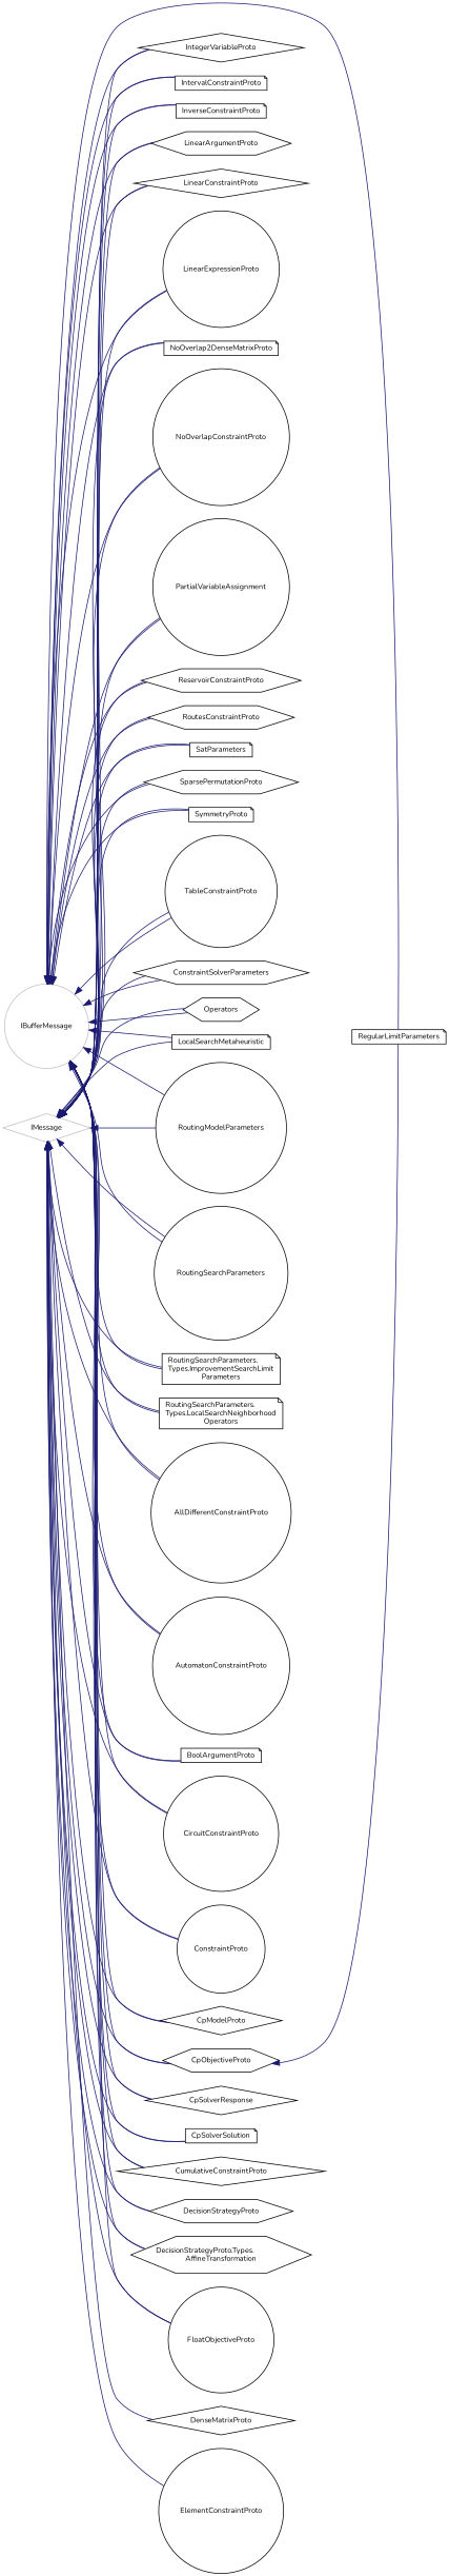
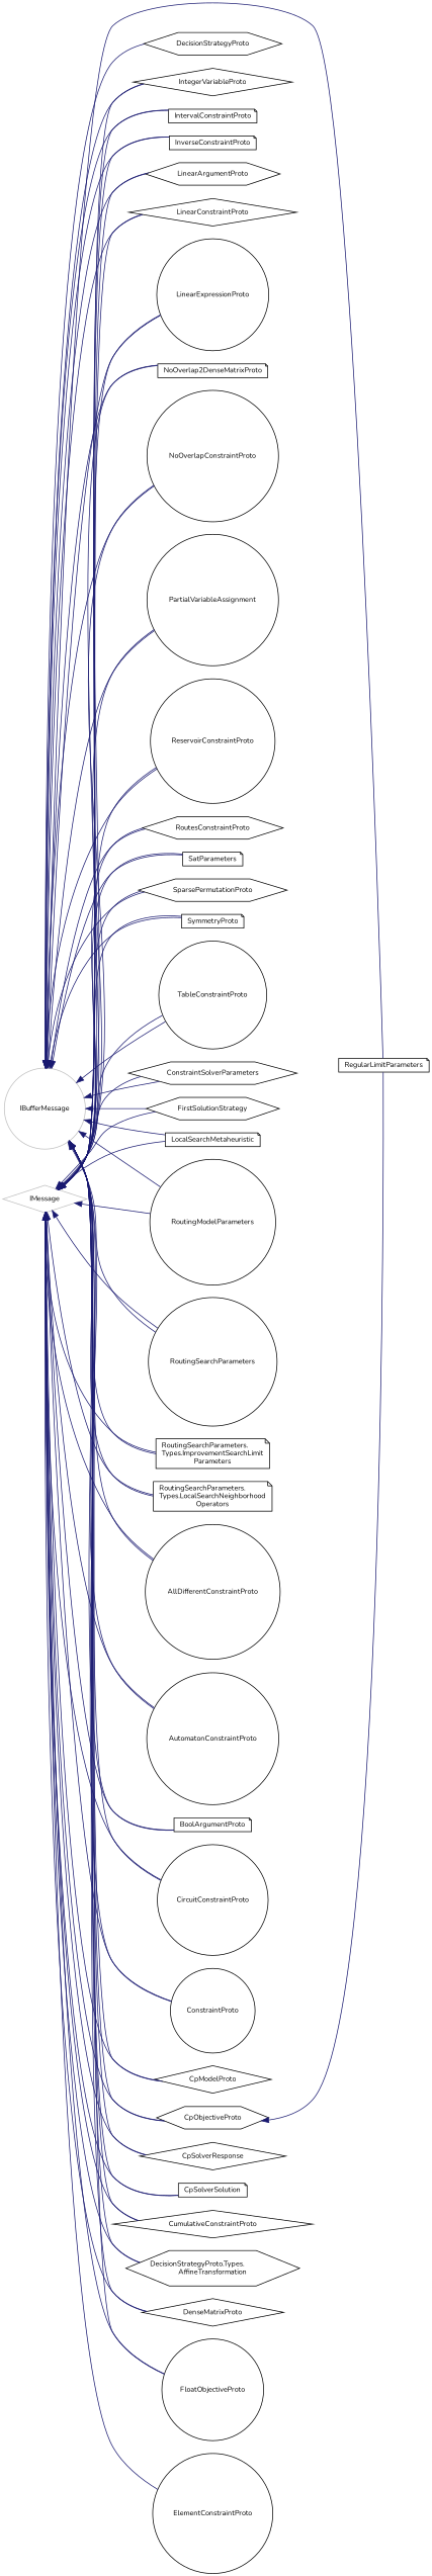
  digraph {
    fontname=Nunito
    rankdir=LR
    node [color=black fillcolor=white fontname=Nunito fontsize=10 shape=circle style=filled]
    edge [color=midnightblue dir=back fontname=Nunito fontsize=10 labelfontname=Helvetica labelfontsize=10 style=solid]
    n1 [color=grey75 height=0.2 label=IBufferMessage width=0.4]
    n2 [height=0.2 label=ConstraintSolverParameters shape=hexagon width=0.4]
-   n3 [height=0.2 label=Operators shape=hexagon width=0.4]
+   n3 [height=0.2 label=FirstSolutionStrategy shape=hexagon width=0.4]
    n4 [height=0.2 label=LocalSearchMetaheuristic shape=note width=0.4]
    n5 [height=0.2 label=RegularLimitParameters shape=note width=0.4]
    n6 [height=0.2 label=RoutingModelParameters width=0.4]
    n7 [height=0.2 label=RoutingSearchParameters width=0.4]
    n8 [height=0.2 label="RoutingSearchParameters.\lTypes.ImprovementSearchLimit\lParameters" shape=note width=0.4]
    n9 [height=0.2 label="RoutingSearchParameters.\lTypes.LocalSearchNeighborhood\lOperators" shape=note width=0.4]
    n10 [height=0.2 label=AllDifferentConstraintProto width=0.4]
    n11 [height=0.2 label=AutomatonConstraintProto width=0.4]
    n12 [height=0.2 label=BoolArgumentProto shape=note width=0.4]
    n13 [height=0.2 label=CircuitConstraintProto width=0.4]
    n14 [height=0.2 label=ConstraintProto width=0.4]
    n15 [height=0.2 label=CpModelProto shape=diamond width=0.4]
    n16 [height=0.2 label=CpObjectiveProto shape=hexagon width=0.4]
    n17 [height=0.2 label=CpSolverResponse shape=diamond width=0.4]
    n18 [height=0.2 label=CpSolverSolution shape=note width=0.4]
    n19 [height=0.2 label=CumulativeConstraintProto shape=diamond width=0.4]
    n20 [height=0.2 label=DecisionStrategyProto shape=hexagon width=0.4]
    n21 [height=0.2 label="DecisionStrategyProto.Types.\lAffineTransformation" shape=hexagon width=0.4]
    n22 [height=0.2 label=DenseMatrixProto shape=diamond width=0.4]
    n23 [height=0.2 label=FloatObjectiveProto width=0.4]
    n24 [height=0.2 label=IntegerVariableProto shape=diamond width=0.4]
    n25 [height=0.2 label=IntervalConstraintProto shape=note width=0.4]
    n26 [height=0.2 label=InverseConstraintProto shape=note width=0.4]
    n27 [height=0.2 label=LinearArgumentProto shape=hexagon width=0.4]
    n28 [height=0.2 label=LinearConstraintProto shape=diamond width=0.4]
    n29 [height=0.2 label=LinearExpressionProto width=0.4]
    n30 [height=0.2 label=NoOverlap2DenseMatrixProto shape=note width=0.4]
    n31 [height=0.2 label=NoOverlapConstraintProto width=0.4]
    n32 [height=0.2 label=PartialVariableAssignment width=0.4]
-   n33 [height=0.2 label=ReservoirConstraintProto shape=hexagon width=0.4]
+   n33 [height=0.2 label=ReservoirConstraintProto width=0.4]
    n34 [height=0.2 label=RoutesConstraintProto shape=hexagon width=0.4]
    n35 [height=0.2 label=SatParameters shape=note width=0.4]
    n36 [height=0.2 label=SparsePermutationProto shape=hexagon width=0.4]
    n37 [height=0.2 label=SymmetryProto shape=note width=0.4]
    n38 [height=0.2 label=TableConstraintProto width=0.4]
    n39 [height=0.2 label=ElementConstraintProto width=0.4]
    n40 [color=grey75 height=0.2 label=IMessage shape=diamond width=0.4]
    n1 -> n2
    n1 -> n3
    n1 -> n4
    n1 -> n5
    n1 -> n6
    n1 -> n7
    n1 -> n8
    n1 -> n9
    n1 -> n10
    n1 -> n11
    n1 -> n12
    n1 -> n13
    n1 -> n14
    n1 -> n15
    n1 -> n16
    n1 -> n17
    n1 -> n18
    n1 -> n19
    n1 -> n20
    n1 -> n21
+   n1 -> n22
    n1 -> n23
    n1 -> n24
    n1 -> n25
    n1 -> n26
    n1 -> n27
    n1 -> n28
    n1 -> n29
    n1 -> n30
    n1 -> n31
    n1 -> n32
    n1 -> n33
    n1 -> n34
    n1 -> n35
    n1 -> n36
    n1 -> n37
    n1 -> n38
    n16 -> n5
    n40 -> n2
    n40 -> n3
    n40 -> n4
    n40 -> n6
    n40 -> n7
    n40 -> n8
    n40 -> n9
    n40 -> n10
    n40 -> n11
    n40 -> n12
    n40 -> n13
    n40 -> n14
    n40 -> n15
    n40 -> n16
    n40 -> n17
    n40 -> n18
    n40 -> n19
-   n40 -> n20
    n40 -> n21
    n40 -> n22
    n40 -> n23
    n40 -> n24
    n40 -> n25
    n40 -> n26
    n40 -> n27
    n40 -> n28
    n40 -> n29
    n40 -> n30
    n40 -> n31
    n40 -> n32
    n40 -> n33
    n40 -> n34
    n40 -> n35
    n40 -> n36
    n40 -> n37
    n40 -> n38
    n40 -> n39
  }
